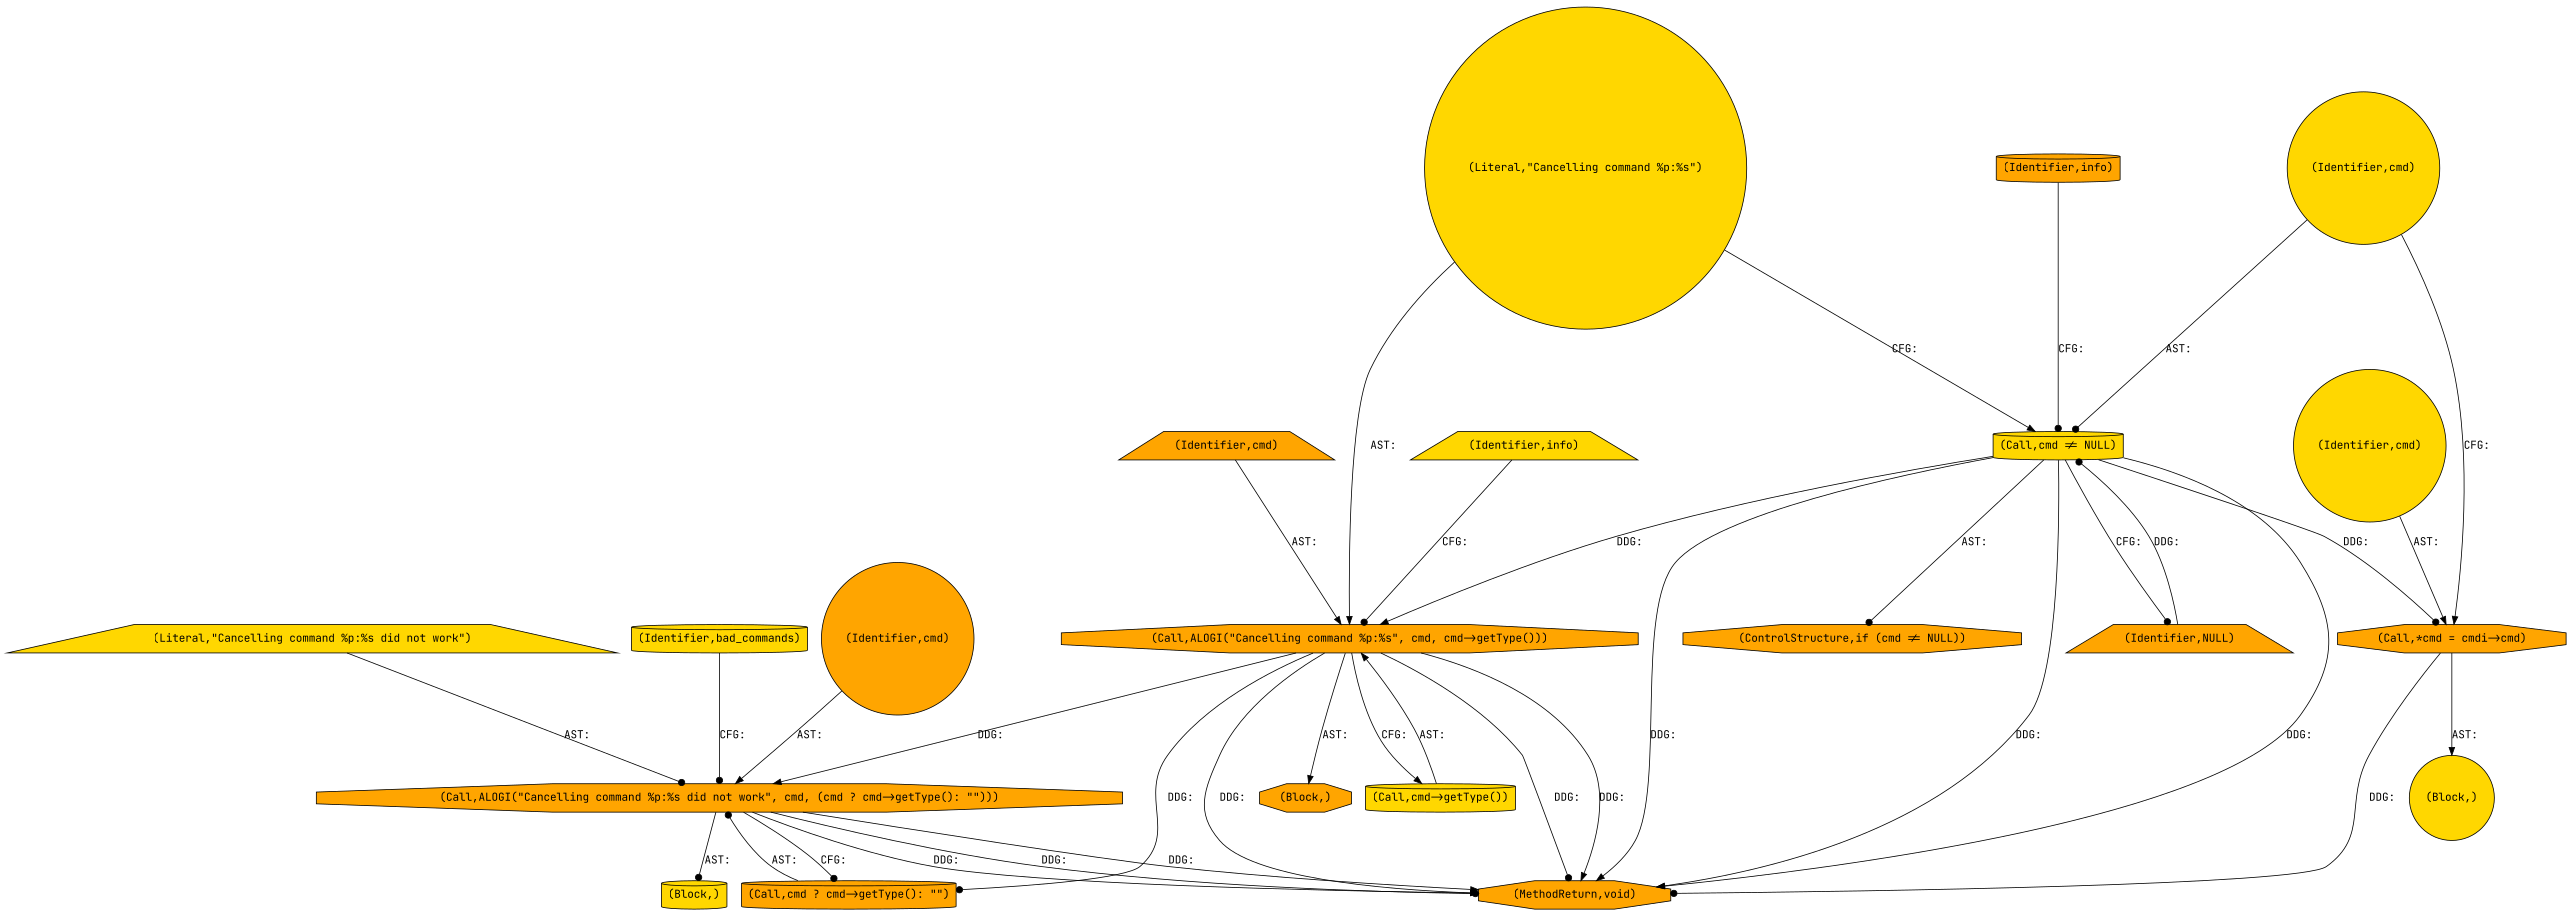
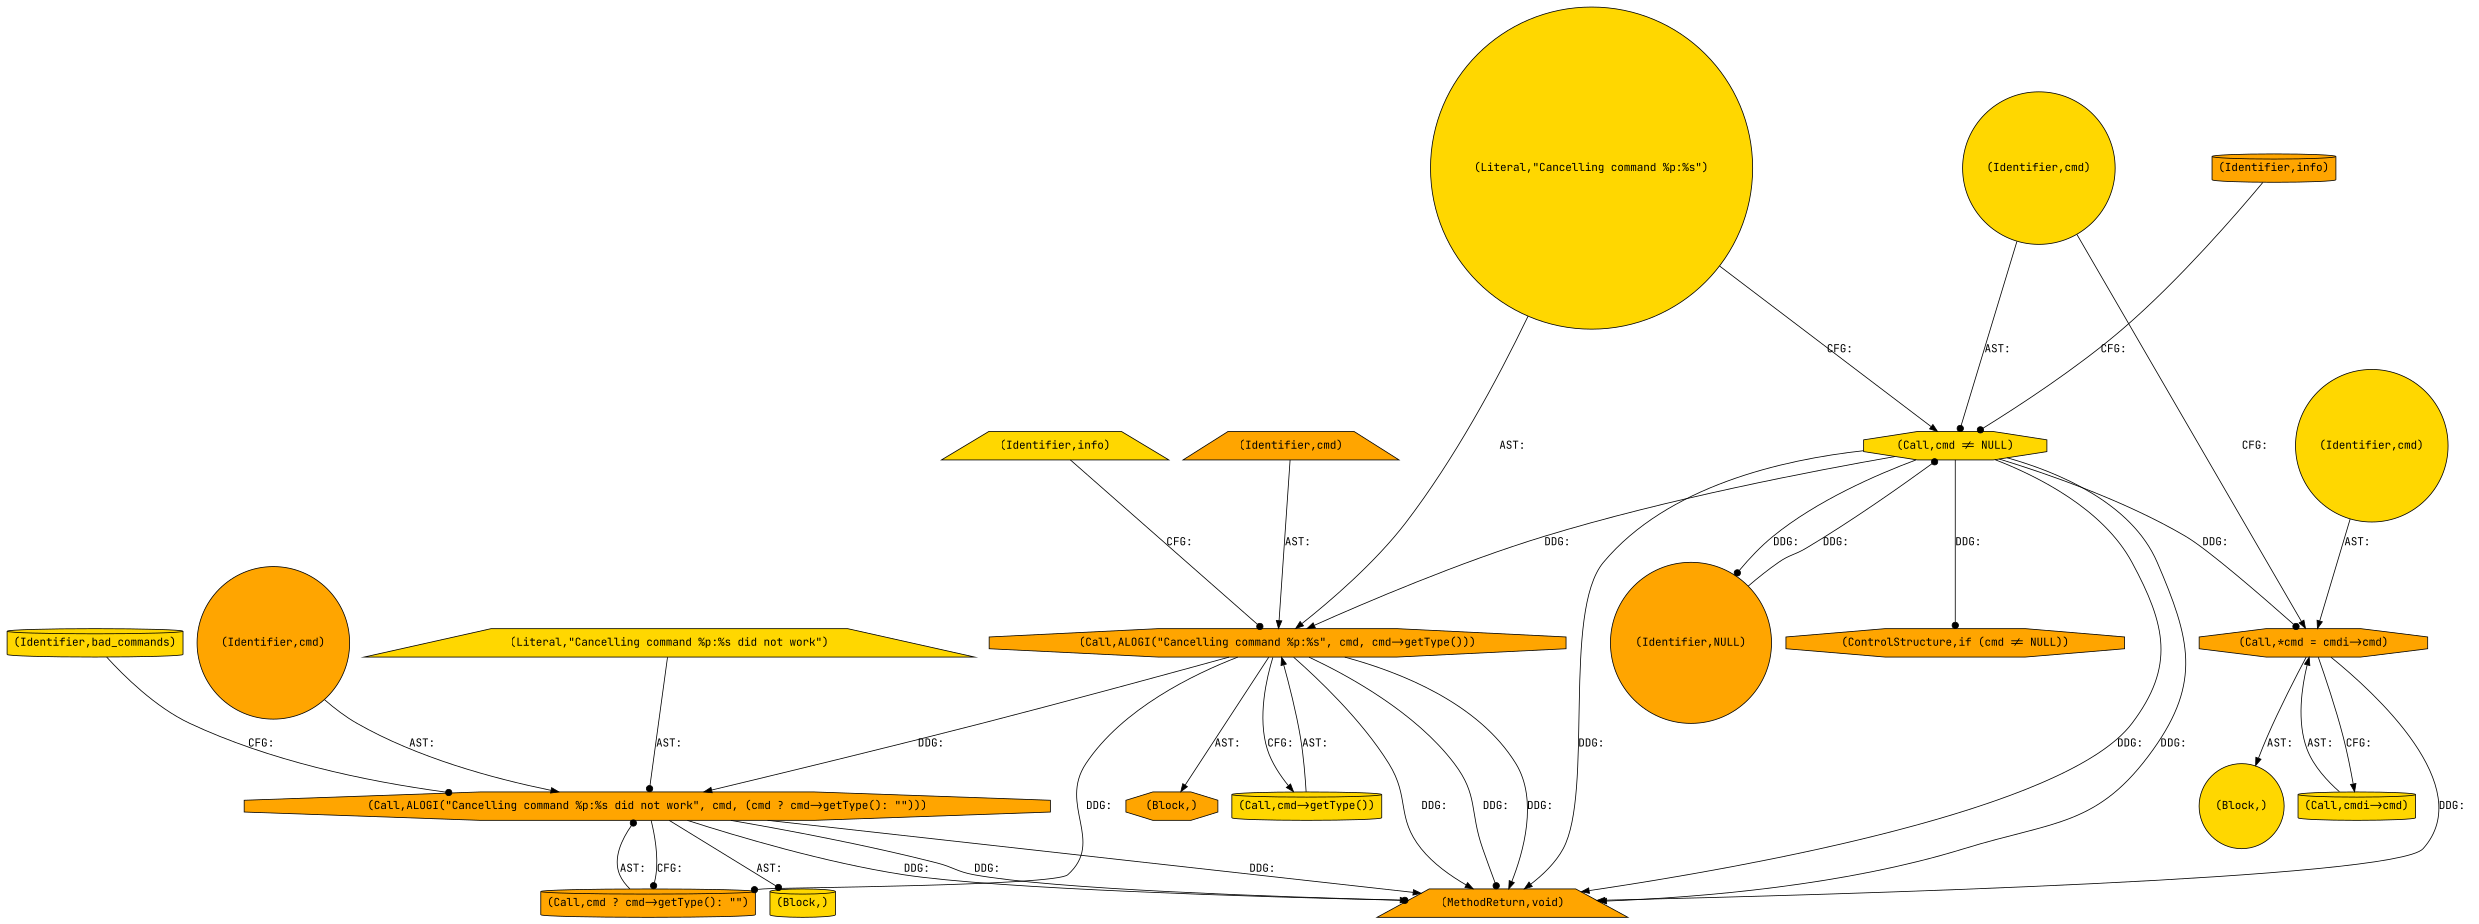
  digraph {
    fontname="JetBrains Mono"
    node [fillcolor=orange fontname="JetBrains Mono" shape=octagon style=filled]
    edge [arrowhead=normal fontname="JetBrains Mono"]
    n1 [label="(Call,ALOGI(\"Cancelling command %p:%s did not work\", cmd, (cmd ? cmd->getType(): \"\")))"]
    n2 [label="(Call,cmd ? cmd->getType(): \"\")" shape=cylinder]
    n3 [fillcolor=gold label="(Block,)" shape=cylinder]
-   n4 [label="(MethodReturn,void)"]
+   n4 [label="(MethodReturn,void)" shape=trapezium]
    n5 [label="(Call,ALOGI(\"Cancelling command %p:%s\", cmd, cmd->getType()))"]
    n6 [label="(Block,)"]
    n7 [fillcolor=gold label="(Call,cmd->getType())" shape=cylinder]
-   n8 [fillcolor=gold label="(Call,cmd != NULL)" shape=cylinder]
-   n9 [label="(Identifier,NULL)" shape=trapezium]
+   n8 [fillcolor=gold label="(Call,cmd != NULL)"]
+   n9 [label="(Identifier,NULL)" shape=circle]
    n10 [label="(ControlStructure,if (cmd != NULL))"]
    n11 [label="(Call,*cmd = cmdi->cmd)"]
+   n12 [fillcolor=gold label="(Call,cmdi->cmd)" shape=cylinder]
    n13 [fillcolor=gold label="(Block,)" shape=circle]
    n14 [fillcolor=gold label="(Identifier,info)" shape=trapezium]
    n15 [label="(Identifier,cmd)" shape=trapezium]
    n16 [fillcolor=gold label="(Identifier,bad_commands)" shape=cylinder]
    n17 [fillcolor=gold label="(Literal,\"Cancelling command %p:%s\")" shape=circle]
    n18 [fillcolor=gold label="(Identifier,cmd)" shape=circle]
    n19 [label="(Identifier,cmd)" shape=circle]
    n20 [fillcolor=gold label="(Identifier,cmd)" shape=circle]
    n21 [label="(Identifier,info)" shape=cylinder]
    n22 [fillcolor=gold label="(Literal,\"Cancelling command %p:%s did not work\")" shape=trapezium]
    n1 -> n2 [arrowhead=dot label="CFG: "]
    n1 -> n3 [arrowhead=dot label="AST: "]
    n1 -> n4 [arrowhead=dot label="DDG: "]
    n1 -> n4 [label="DDG: "]
    n1 -> n4 [label="DDG: "]
    n2 -> n1 [arrowhead=dot label="AST: "]
    n5 -> n1 [label="DDG: "]
    n5 -> n2 [arrowhead=dot label="DDG: "]
    n5 -> n4 [label="DDG: "]
    n5 -> n4 [arrowhead=dot label="DDG: "]
    n5 -> n4 [label="DDG: "]
    n5 -> n6 [label="AST: "]
    n5 -> n7 [label="CFG: "]
    n7 -> n5 [label="AST: "]
    n8 -> n4 [label="DDG: "]
    n8 -> n4 [label="DDG: "]
    n8 -> n4 [label="DDG: "]
    n8 -> n5 [label="DDG: "]
-   n8 -> n9 [arrowhead=dot label="CFG: "]
-   n8 -> n10 [arrowhead=dot label="AST: "]
+   n8 -> n9 [arrowhead=dot label="DDG: "]
+   n8 -> n10 [arrowhead=dot label="DDG: "]
    n8 -> n11 [arrowhead=dot label="DDG: "]
    n9 -> n8 [arrowhead=dot label="DDG: "]
-   n11 -> n4 [arrowhead=dot label="DDG: "]
+   n11 -> n4 [label="DDG: "]
+   n11 -> n12 [label="CFG: "]
    n11 -> n13 [label="AST: "]
+   n12 -> n11 [label="AST: "]
    n14 -> n5 [arrowhead=dot label="CFG: "]
    n15 -> n5 [label="AST: "]
    n16 -> n1 [arrowhead=dot label="CFG: "]
    n17 -> n5 [label="AST: "]
    n17 -> n8 [label="CFG: "]
    n18 -> n8 [arrowhead=dot label="AST: "]
    n18 -> n11 [label="CFG: "]
    n19 -> n1 [label="AST: "]
    n20 -> n11 [label="AST: "]
    n21 -> n8 [arrowhead=dot label="CFG: "]
    n22 -> n1 [arrowhead=dot label="AST: "]
  }
